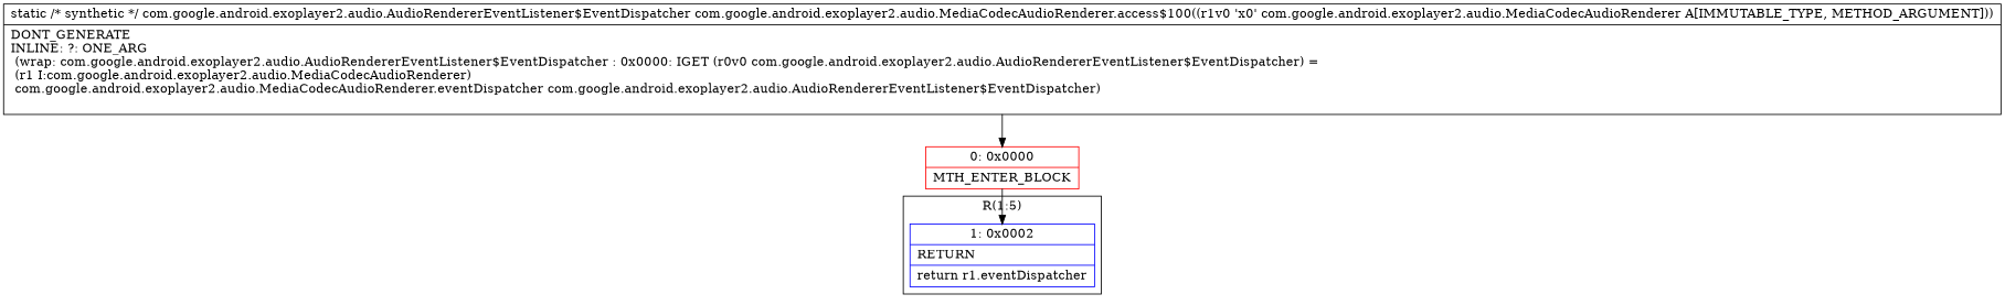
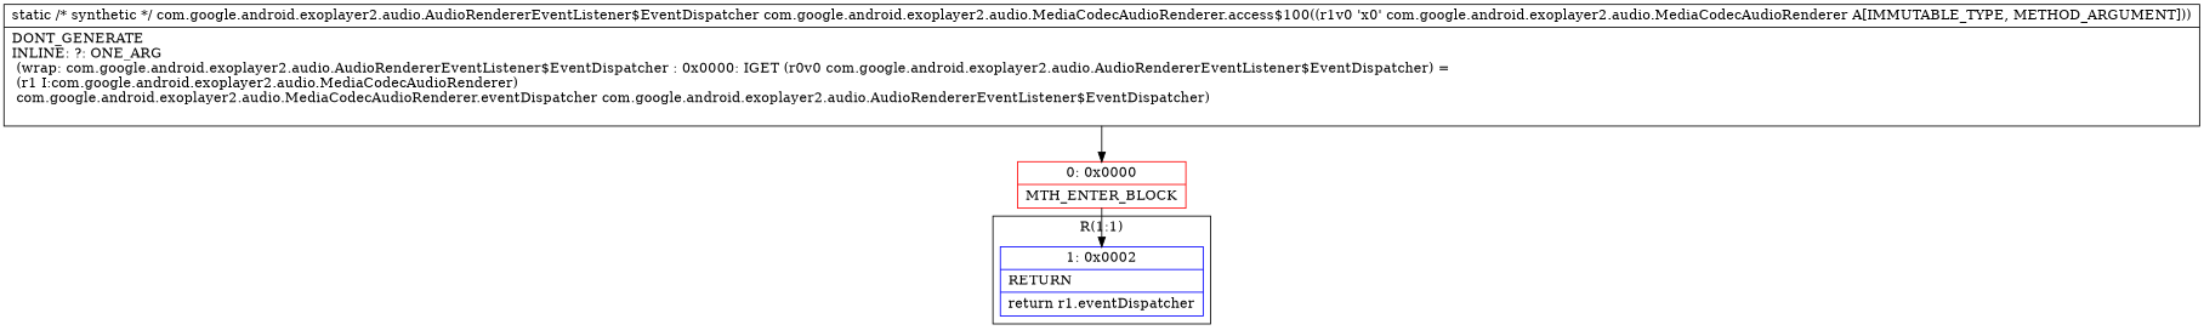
  digraph {
    node [shape=record]
    n1 [color=blue label="{1\:\ 0x0002|RETURN\l|return r1.eventDispatcher\l}"]
    n2 [color=red label="{0\:\ 0x0000|MTH_ENTER_BLOCK\l}"]
    n3 [label="{static \/* synthetic *\/ com.google.android.exoplayer2.audio.AudioRendererEventListener$EventDispatcher com.google.android.exoplayer2.audio.MediaCodecAudioRenderer.access$100((r1v0 'x0' com.google.android.exoplayer2.audio.MediaCodecAudioRenderer A[IMMUTABLE_TYPE, METHOD_ARGUMENT]))  | DONT_GENERATE\lINLINE: ?: ONE_ARG  \l  (wrap: com.google.android.exoplayer2.audio.AudioRendererEventListener$EventDispatcher : 0x0000: IGET  (r0v0 com.google.android.exoplayer2.audio.AudioRendererEventListener$EventDispatcher) = \l  (r1 I:com.google.android.exoplayer2.audio.MediaCodecAudioRenderer)\l com.google.android.exoplayer2.audio.MediaCodecAudioRenderer.eventDispatcher com.google.android.exoplayer2.audio.AudioRendererEventListener$EventDispatcher)\l\l}"]
    subgraph cluster_1 {
-     label="R(1:5)"
+     label="R(1:1)"
      n1
    }
    n2 -> n1
    n3 -> n2
  }
